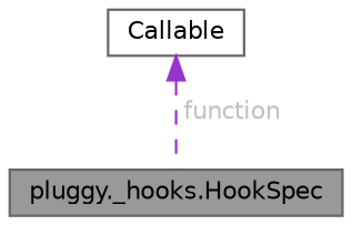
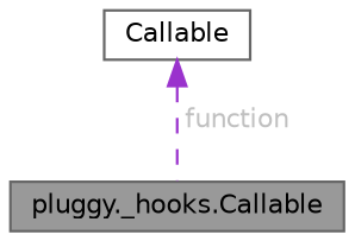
  digraph {
    node [color=gray40 fontname=Helvetica fontsize=10 shape=box style=filled]
-   n1 [fillcolor=grey60 fontcolor=black height=0.2 label="pluggy._hooks.HookSpec" width=0.4]
+   n1 [fillcolor=grey60 fontcolor=black height=0.2 label="pluggy._hooks.Callable" width=0.4]
    n2 [fillcolor=white height=0.2 label=Callable width=0.4]
    n2 -> n1 [color=darkorchid3 dir=back fontcolor=grey fontname=Helvetica fontsize=10 label=" function" labelfontname=Helvetica labelfontsize=10 style=dashed]
  }
